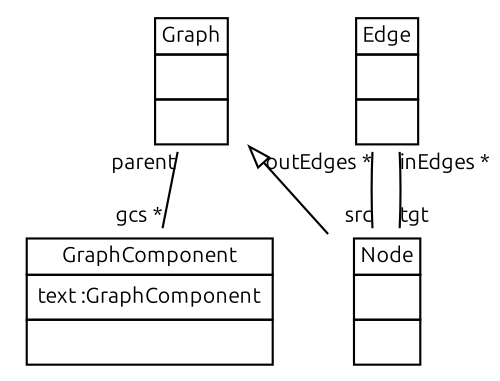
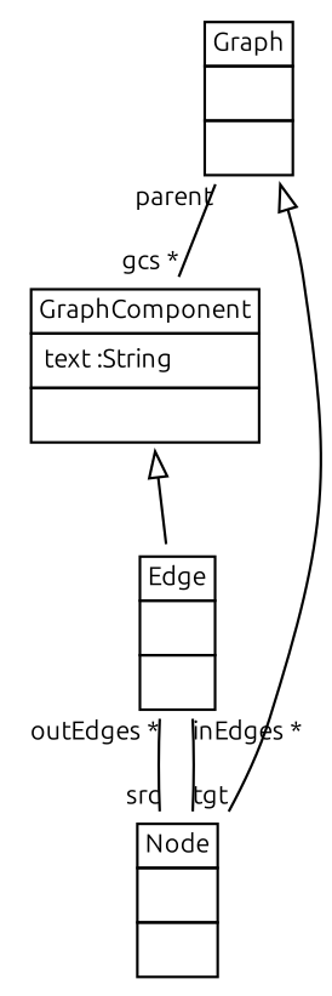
  digraph {
    fontname=Ubuntu
    node [fontname=Ubuntu fontsize=10 shape=none]
    edge [arrowhead=none fontname=Ubuntu fontsize=10]
    n1 [label=<<table border='0' cellborder='1' cellspacing='0'> <tr> <td HREF="../examples/org/sdmlib/examples/helloworld/Graph.java">Graph</td> </tr> <tr><td><table border='0' cellborder='0' cellspacing='0'> <tr><td> </td></tr> </table></td></tr> <tr><td><table border='0' cellborder='0' cellspacing='0'> <tr><td> </td></tr> </table></td></tr> </table>>]
-   n2 [label=<<table border='0' cellborder='1' cellspacing='0'> <tr> <td HREF="../examples/org/sdmlib/examples/helloworld/GraphComponent.java">GraphComponent</td> </tr> <tr><td><table border='0' cellborder='0' cellspacing='0'> <tr><td align='left'>text :GraphComponent</td></tr>  </table></td></tr> <tr><td><table border='0' cellborder='0' cellspacing='0'> <tr><td> </td></tr> </table></td></tr> </table>>]
+   n2 [label=<<table border='0' cellborder='1' cellspacing='0'> <tr> <td HREF="../examples/org/sdmlib/examples/helloworld/GraphComponent.java">GraphComponent</td> </tr> <tr><td><table border='0' cellborder='0' cellspacing='0'> <tr><td align='left'>text :String</td></tr>  </table></td></tr> <tr><td><table border='0' cellborder='0' cellspacing='0'> <tr><td> </td></tr> </table></td></tr> </table>>]
    n3 [label=<<table border='0' cellborder='1' cellspacing='0'> <tr> <td HREF="../examples/org/sdmlib/examples/helloworld/Node.java">Node</td> </tr> <tr><td><table border='0' cellborder='0' cellspacing='0'> <tr><td> </td></tr> </table></td></tr> <tr><td><table border='0' cellborder='0' cellspacing='0'> <tr><td> </td></tr> </table></td></tr> </table>>]
    n4 [label=<<table border='0' cellborder='1' cellspacing='0'> <tr> <td HREF="../examples/org/sdmlib/examples/helloworld/Edge.java">Edge</td> </tr> <tr><td><table border='0' cellborder='0' cellspacing='0'> <tr><td> </td></tr> </table></td></tr> <tr><td><table border='0' cellborder='0' cellspacing='0'> <tr><td> </td></tr> </table></td></tr> </table>>]
    n1 -> n2 [headlabel="gcs *" taillabel=parent]
    n1 -> n3 [arrowtail=empty dir=back arrowhead=""]
+   n2 -> n4 [arrowtail=empty dir=back arrowhead=""]
    n4 -> n3 [headlabel=src taillabel="outEdges *"]
    n4 -> n3 [headlabel=tgt taillabel="inEdges *"]
  }
